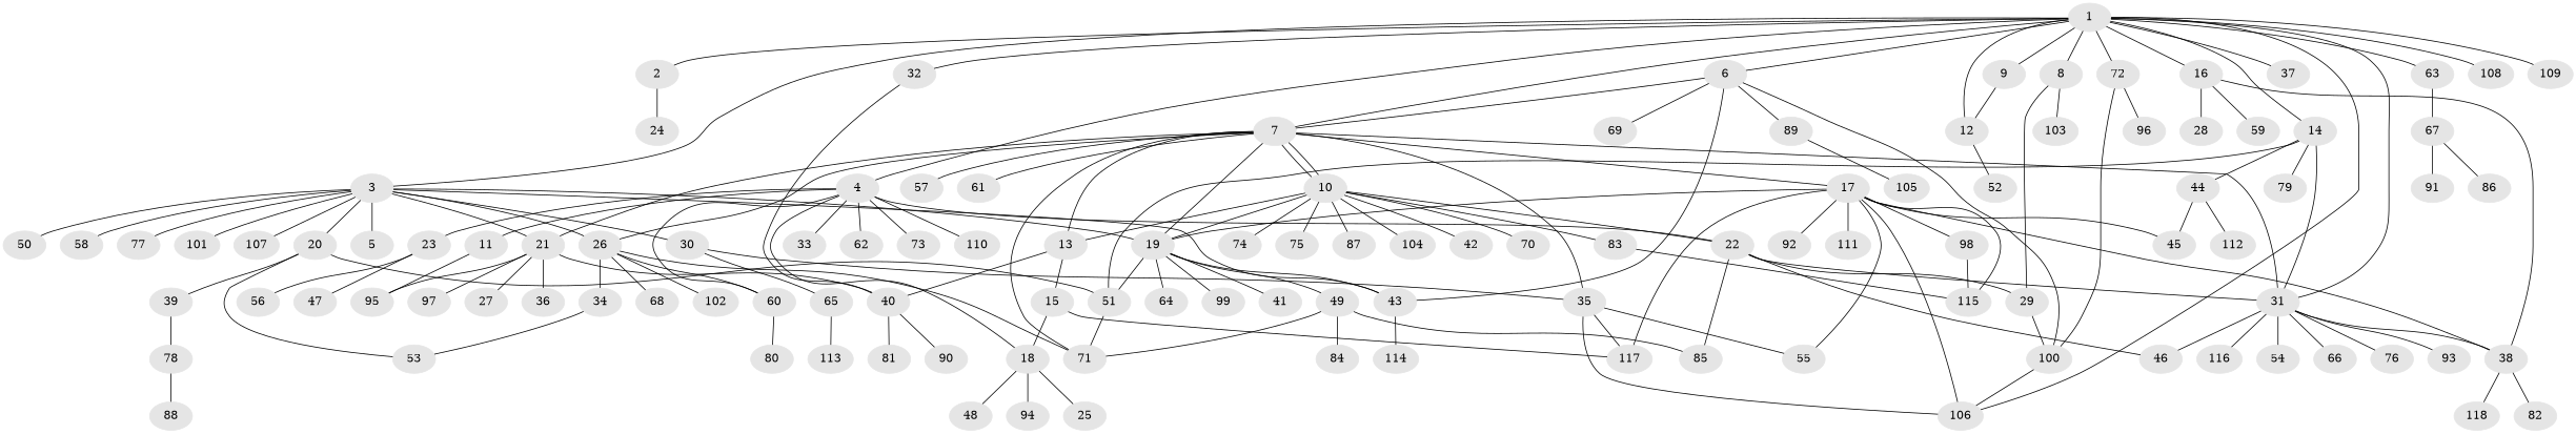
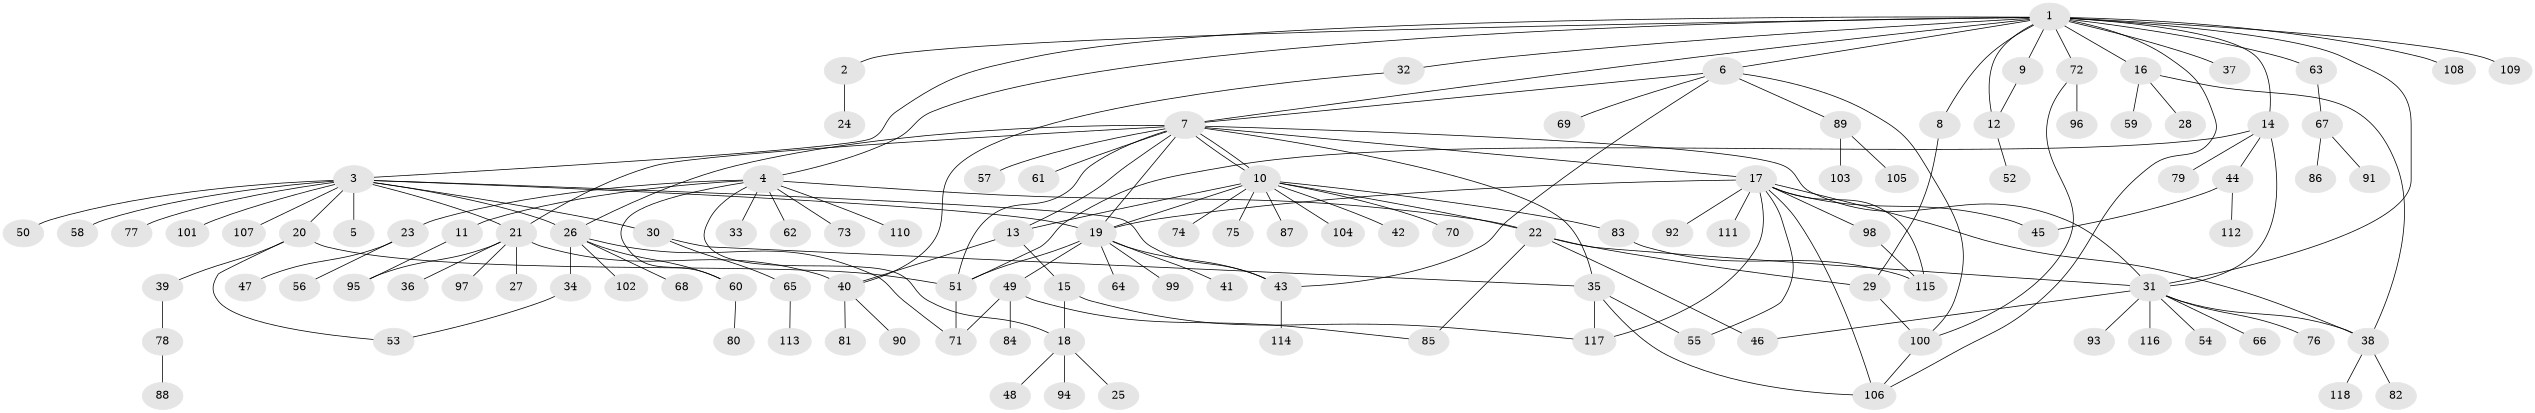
  graph {
    node [color=gray90 style=filled]
    1
    2
    3
    4
    6
    7
    8
    9
    12
    14
    16
    31
    32
    37
    63
    72
    106
    108
    109
    24
    5
    19
    20
    21
    26
    30
    43
    50
    58
    77
    101
    107
    11
    18
    22
    23
    33
    60
    62
    73
    110
    69
    89
    100
    10
    13
    17
    35
    57
    61
    71
    29
    52
    44
    51
    79
    28
    38
    59
    46
    54
    66
    76
    93
    116
    40
    67
    96
    41
    49
    64
    99
    39
    53
    95
    27
    36
    97
    34
    68
    102
    65
    114
    25
    48
    94
    85
    47
    56
    80
    103
    105
    104
    42
    70
    74
    75
    83
    87
    15
    117
    45
    55
    92
    98
    111
    115
    81
    90
    112
    82
    118
    84
    78
    113
    88
    86
    91
    1 -- 2
    1 -- 3
    1 -- 4
    1 -- 6
    1 -- 7
    1 -- 8
    1 -- 9
    1 -- 12
    1 -- 14
    1 -- 16
    1 -- 31
    1 -- 32
    1 -- 37
    1 -- 63
    1 -- 72
    1 -- 106
    1 -- 108
    1 -- 109
    2 -- 24
    3 -- 5
    3 -- 19
    3 -- 20
    3 -- 21
    3 -- 26
    3 -- 30
    3 -- 43
    3 -- 50
    3 -- 58
    3 -- 77
    3 -- 101
    3 -- 107
    4 -- 11
    4 -- 18
    4 -- 22
    4 -- 23
    4 -- 33
    4 -- 60
    4 -- 62
    4 -- 73
    4 -- 110
    6 -- 7
    6 -- 43
    6 -- 69
    6 -- 89
    6 -- 100
    7 -- 31
    7 -- 19
    7 -- 21
    7 -- 26
    7 -- 10
    7 -- 10
    7 -- 13
    7 -- 17
    7 -- 35
    7 -- 57
    7 -- 61
-   7 -- 71
+   7 -- 51
    8 -- 29
    9 -- 12
    12 -- 52
    14 -- 31
    14 -- 44
    14 -- 51
    14 -- 79
    16 -- 28
    16 -- 38
    16 -- 59
    31 -- 38
    31 -- 46
    31 -- 54
    31 -- 66
    31 -- 76
    31 -- 93
    31 -- 116
    32 -- 40
    63 -- 67
    72 -- 100
    72 -- 96
    19 -- 43
    19 -- 51
    19 -- 41
    19 -- 49
    19 -- 64
    19 -- 99
    20 -- 51
    20 -- 39
    20 -- 53
    21 -- 40
    21 -- 95
    21 -- 27
    21 -- 36
    21 -- 97
    26 -- 60
    26 -- 71
    26 -- 34
    26 -- 68
    26 -- 102
    30 -- 35
    30 -- 65
    43 -- 114
    11 -- 95
    18 -- 25
    18 -- 48
    18 -- 94
    22 -- 31
    22 -- 29
    22 -- 46
    22 -- 85
    23 -- 47
    23 -- 56
    60 -- 80
-   8 -- 103
+   89 -- 103
    89 -- 105
    100 -- 106
    10 -- 19
    10 -- 22
    10 -- 13
    10 -- 104
    10 -- 42
    10 -- 70
    10 -- 74
    10 -- 75
    10 -- 83
    10 -- 87
    13 -- 40
    13 -- 15
    17 -- 106
    17 -- 19
    17 -- 38
    17 -- 117
    17 -- 45
    17 -- 55
    17 -- 92
    17 -- 98
    17 -- 111
    17 -- 115
    35 -- 106
    35 -- 117
    35 -- 55
    29 -- 100
    44 -- 45
    44 -- 112
    51 -- 71
    38 -- 82
    38 -- 118
    40 -- 81
    40 -- 90
    67 -- 86
    67 -- 91
    49 -- 71
    49 -- 85
    49 -- 84
    39 -- 78
    34 -- 53
    65 -- 113
    83 -- 115
    15 -- 18
    15 -- 117
    98 -- 115
    78 -- 88
  }
